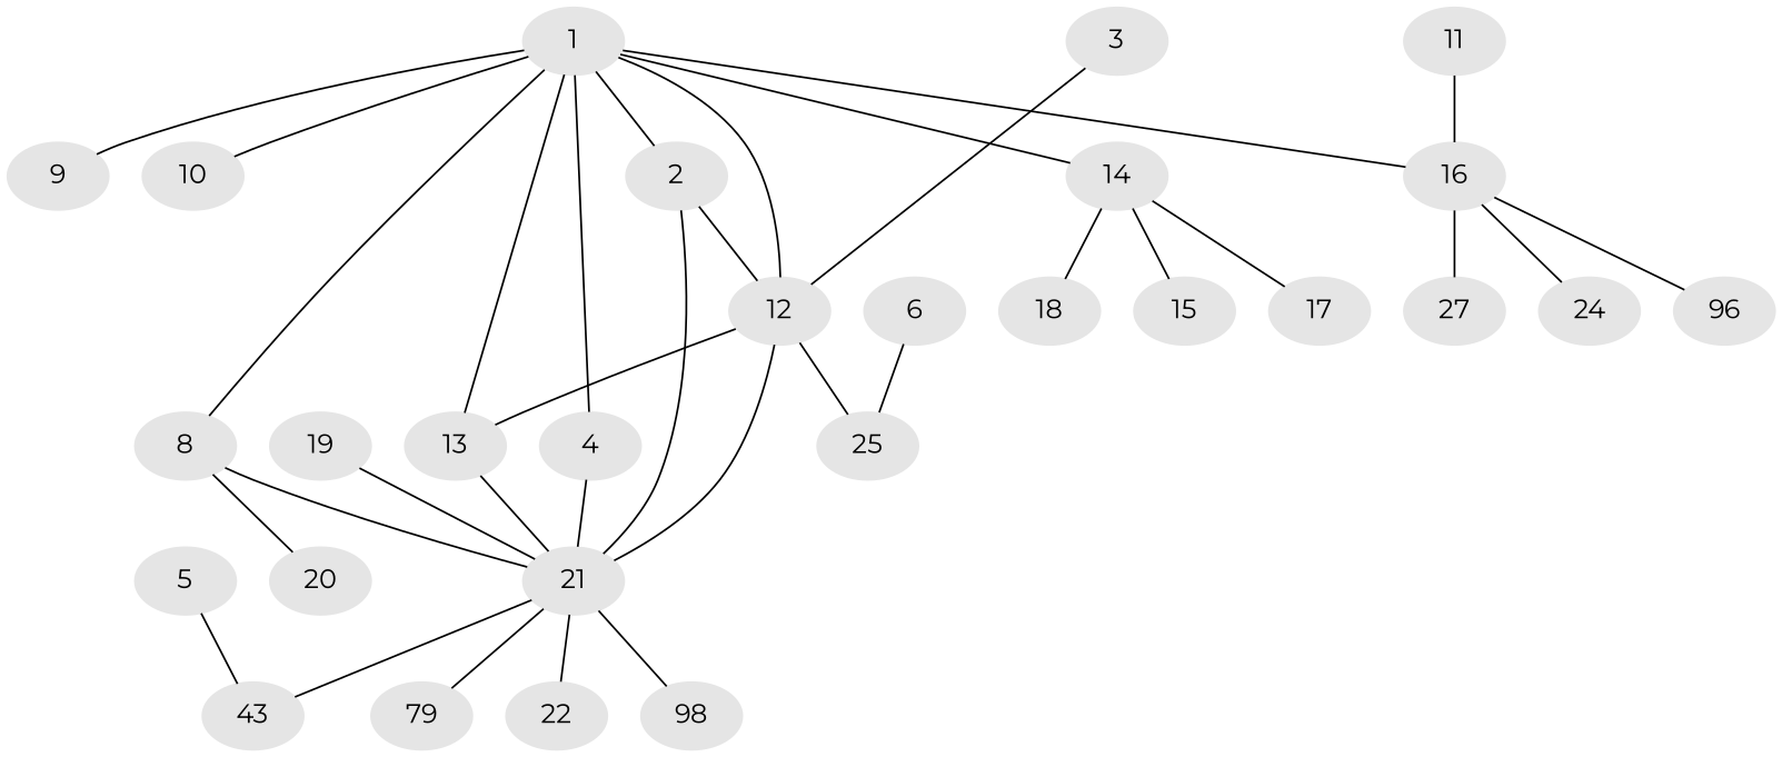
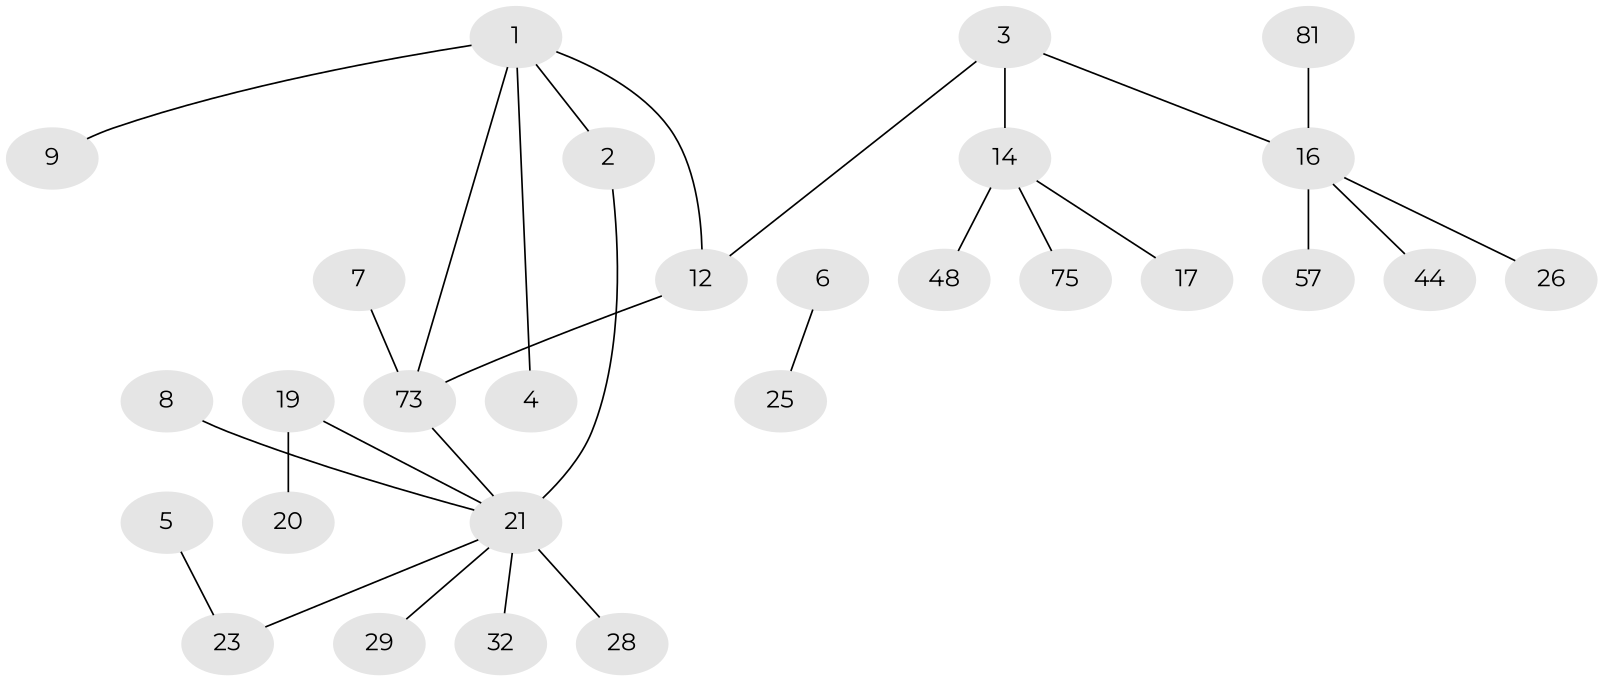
  graph {
    fontname=Montserrat
    node [color=gray90 fontname=Montserrat style=filled]
    edge [fontname=Montserrat weight=1.0]
    1
    2
    4
    8
    9
-   10
    12
-   13
+   13 [label=73]
    14
    16
    21
    25
-   15
+   15 [label=75]
    17
-   18
-   24
-   26 [label=96]
-   27
-   22
-   23 [label=43]
-   28 [label=98]
-   29 [label=79]
+   18 [label=48]
+   24 [label=44]
+   26
+   27 [label=57]
+   22 [label=32]
+   23
+   28
+   29
    3
    5
    6
-   11
+   7
+   11 [label=81]
    19
    20
    1 -- 2 [weight=2.0]
    1 -- 4
-   1 -- 8
    1 -- 9
-   1 -- 10
    1 -- 12 [weight=2.0]
    1 -- 13 [weight=3.0]
-   1 -- 14
-   1 -- 16
-   2 -- 12
+   3 -- 14
+   3 -- 16
    2 -- 21
-   4 -- 21
    8 -- 21
    12 -- 13
-   12 -- 21 [weight=2.0]
-   12 -- 25 [weight=2.0]
    13 -- 21
    14 -- 15
    14 -- 17
    14 -- 18
    16 -- 24
    16 -- 26
    16 -- 27
    21 -- 22
    21 -- 23
    21 -- 28 [weight=2.0]
    21 -- 29
    3 -- 12
    5 -- 23
    6 -- 25
+   7 -- 13
    11 -- 16
    19 -- 21
-   8 -- 20
+   19 -- 20
  }
